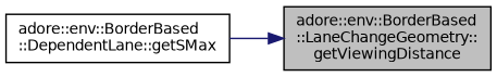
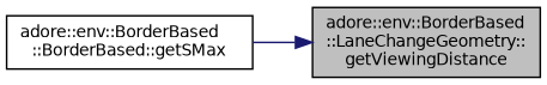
  digraph {
    rankdir=RL
    node [color=black fontname=Helvetica fontsize=10 shape=record style=filled]
    n1 [fillcolor=grey75 fontcolor=black height=0.2 label="adore::env::BorderBased\l::LaneChangeGeometry::\lgetViewingDistance" width=0.4]
-   n2 [fillcolor=white height=0.2 label="adore::env::BorderBased\l::DependentLane::getSMax" width=0.4]
+   n2 [fillcolor=white height=0.2 label="adore::env::BorderBased\l::BorderBased::getSMax" width=0.4]
    n1 -> n2 [color=midnightblue dir=back fontname=Helvetica fontsize=10 labelfontname=Helvetica labelfontsize=10 style=solid]
  }
